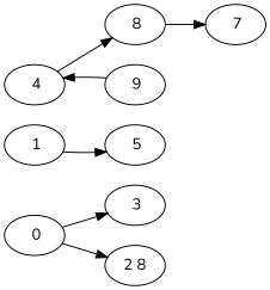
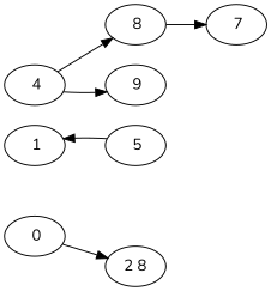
  digraph {
    fontname=Nunito
    rankdir=LR
    node [fontname=Nunito]
    edge [fontname=Nunito]
    " 0"
-   " 3"
    n3 [label="2 8"]
    " 1"
    " 5"
    " 4"
    " 8"
    " 9"
    " 7"
-   " 0" -> " 3"
    " 0" -> n3
-   " 1" -> " 5"
+   " 5" -> " 1"
    " 4" -> " 8"
-   " 9" -> " 4"
+   " 4" -> " 9"
    " 8" -> " 7"
  }
